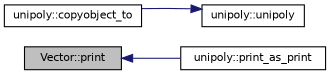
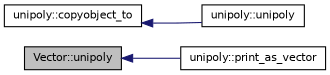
  digraph {
    rankdir=LR
    node [color=black fillcolor=white fontname=Helvetica fontsize=10 shape=record style=filled]
    edge [color=midnightblue dir=back fontname=Helvetica fontsize=10 labelfontname=Helvetica labelfontsize=10 style=solid]
-   n1 [fillcolor=grey75 fontcolor=black height=0.2 label="Vector::print" width=0.4]
-   n2 [height=0.2 label="unipoly::print_as_print" width=0.4]
+   n1 [fillcolor=grey75 fontcolor=black height=0.2 label="Vector::unipoly" width=0.4]
+   n2 [height=0.2 label="unipoly::print_as_vector" width=0.4]
    n3 [height=0.2 label="unipoly::copyobject_to" width=0.4]
    n4 [height=0.2 label="unipoly::unipoly" width=0.4]
    n1 -> n2
-   n4 -> n3
+   n3 -> n4
  }
